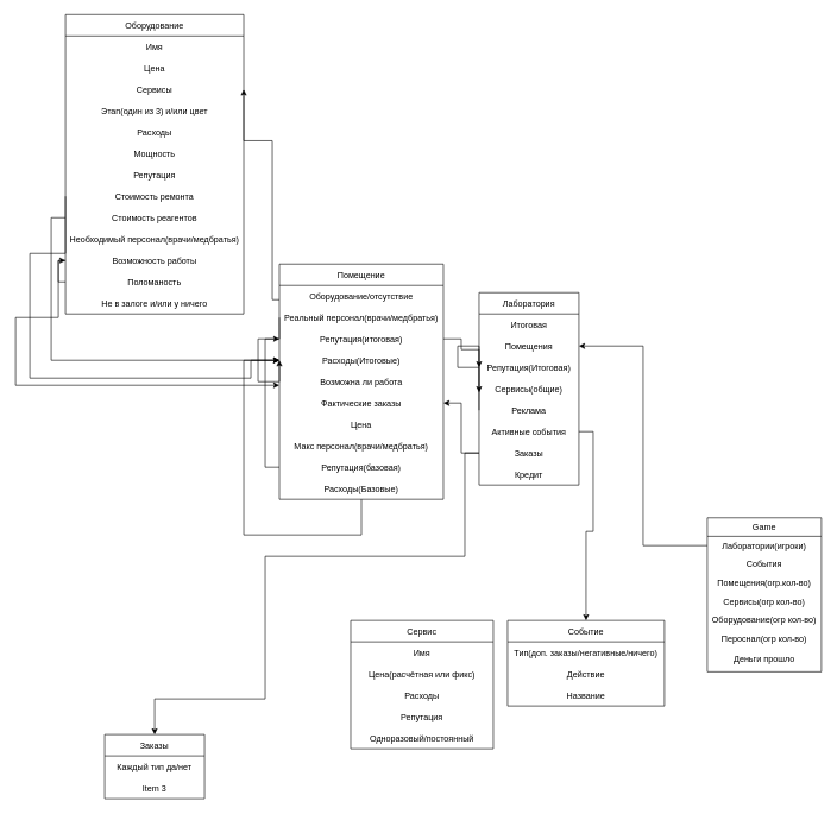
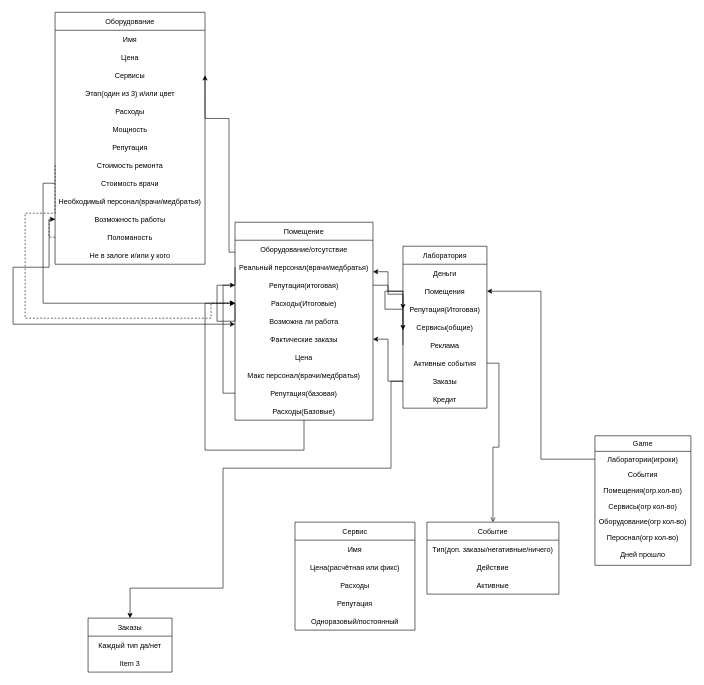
  <mxCell id="0" />
  <mxCell id="1" parent="0" />
  <mxCell id="2" value="Game" style="swimlane;fontStyle=0;align=center;verticalAlign=top;childLayout=stackLayout;horizontal=1;startSize=26;horizontalStack=0;resizeParent=1;resizeLast=0;collapsible=1;marginBottom=0;rounded=0;shadow=0;strokeWidth=1;" parent="1" vertex="1"><mxGeometry x="991" y="726" width="160" height="216" as="geometry"><mxRectangle x="560" y="160" width="160" height="26" as="alternateBounds" /></mxGeometry></mxCell>
  <mxCell id="3" value="Лаборатории(игроки)" style="text;align=center;verticalAlign=top;spacingLeft=4;spacingRight=4;overflow=hidden;rotatable=0;points=[[0,0.5],[1,0.5]];portConstraint=eastwest;" parent="2" vertex="1"><mxGeometry y="26" width="160" height="26" as="geometry" /></mxCell>
  <mxCell id="4" value="События" style="text;align=center;verticalAlign=top;spacingLeft=4;spacingRight=4;overflow=hidden;rotatable=0;points=[[0,0.5],[1,0.5]];portConstraint=eastwest;rounded=0;shadow=0;html=0;" parent="2" vertex="1"><mxGeometry y="52" width="160" height="26" as="geometry" /></mxCell>
  <mxCell id="5" value="Помещения(огр.кол-во)" style="text;align=center;verticalAlign=top;spacingLeft=4;spacingRight=4;overflow=hidden;rotatable=0;points=[[0,0.5],[1,0.5]];portConstraint=eastwest;rounded=0;shadow=0;html=0;" parent="2" vertex="1"><mxGeometry y="78" width="160" height="26" as="geometry" /></mxCell>
  <mxCell id="6" value="Сервисы(огр кол-во)&#10;" style="text;align=center;verticalAlign=top;spacingLeft=4;spacingRight=4;overflow=hidden;rotatable=0;points=[[0,0.5],[1,0.5]];portConstraint=eastwest;rounded=0;shadow=0;html=0;" parent="2" vertex="1"><mxGeometry y="104" width="160" height="26" as="geometry" /></mxCell>
  <mxCell id="7" value="Оборудование(огр кол-во)" style="text;align=center;verticalAlign=top;spacingLeft=4;spacingRight=4;overflow=hidden;rotatable=0;points=[[0,0.5],[1,0.5]];portConstraint=eastwest;rounded=0;shadow=0;html=0;" parent="2" vertex="1"><mxGeometry y="130" width="160" height="26" as="geometry" /></mxCell>
  <mxCell id="8" value="Пероснал(огр кол-во)" style="text;align=center;verticalAlign=top;spacingLeft=4;spacingRight=4;overflow=hidden;rotatable=0;points=[[0,0.5],[1,0.5]];portConstraint=eastwest;rounded=0;shadow=0;html=0;" parent="2" vertex="1"><mxGeometry y="156" width="160" height="26" as="geometry" /></mxCell>
- <mxCell id="9" value="Деньги прошло" style="text;strokeColor=none;fillColor=none;align=center;verticalAlign=middle;spacingLeft=4;spacingRight=4;overflow=hidden;points=[[0,0.5],[1,0.5]];portConstraint=eastwest;rotatable=0;" parent="2" vertex="1"><mxGeometry y="182" width="160" height="30" as="geometry" /></mxCell>
+ <mxCell id="9" value="Дней прошло" style="text;strokeColor=none;fillColor=none;align=center;verticalAlign=middle;spacingLeft=4;spacingRight=4;overflow=hidden;points=[[0,0.5],[1,0.5]];portConstraint=eastwest;rotatable=0;" parent="2" vertex="1"><mxGeometry y="182" width="160" height="30" as="geometry" /></mxCell>
  <mxCell id="10" value="Лаборатория" style="swimlane;fontStyle=0;childLayout=stackLayout;horizontal=1;startSize=30;horizontalStack=0;resizeParent=1;resizeParentMax=0;resizeLast=0;collapsible=1;marginBottom=0;align=center;" parent="1" vertex="1"><mxGeometry x="670.96" y="410" width="140" height="270" as="geometry" /></mxCell>
- <mxCell id="11" value="Итоговая" style="text;strokeColor=none;fillColor=none;align=center;verticalAlign=middle;spacingLeft=4;spacingRight=4;overflow=hidden;points=[[0,0.5],[1,0.5]];portConstraint=eastwest;rotatable=0;" parent="10" vertex="1"><mxGeometry y="30" width="140" height="30" as="geometry" /></mxCell>
+ <mxCell id="11" value="Деньги" style="text;strokeColor=none;fillColor=none;align=center;verticalAlign=middle;spacingLeft=4;spacingRight=4;overflow=hidden;points=[[0,0.5],[1,0.5]];portConstraint=eastwest;rotatable=0;" parent="10" vertex="1"><mxGeometry y="30" width="140" height="30" as="geometry" /></mxCell>
  <mxCell id="12" value="Помещения" style="text;strokeColor=none;fillColor=none;align=center;verticalAlign=middle;spacingLeft=4;spacingRight=4;overflow=hidden;points=[[0,0.5],[1,0.5]];portConstraint=eastwest;rotatable=0;" parent="10" vertex="1"><mxGeometry y="60" width="140" height="30" as="geometry" /></mxCell>
  <mxCell id="13" value="Репутация(Итоговая)" style="text;strokeColor=none;fillColor=none;align=center;verticalAlign=middle;spacingLeft=4;spacingRight=4;overflow=hidden;points=[[0,0.5],[1,0.5]];portConstraint=eastwest;rotatable=0;" parent="10" vertex="1"><mxGeometry y="90" width="140" height="30" as="geometry" /></mxCell>
  <mxCell id="14" style="edgeStyle=orthogonalEdgeStyle;rounded=0;orthogonalLoop=1;jettySize=auto;html=1;exitX=0;exitY=0.5;exitDx=0;exitDy=0;entryX=0;entryY=0.5;entryDx=0;entryDy=0;align=center;" parent="10" source="16" target="13" edge="1"><mxGeometry relative="1" as="geometry"><Array as="points"><mxPoint x="-30" y="105" /><mxPoint x="-30" y="75" /></Array></mxGeometry></mxCell>
  <mxCell id="15" value="Сервисы(общие)" style="text;strokeColor=none;fillColor=none;align=center;verticalAlign=middle;spacingLeft=4;spacingRight=4;overflow=hidden;points=[[0,0.5],[1,0.5]];portConstraint=eastwest;rotatable=0;" parent="10" vertex="1"><mxGeometry y="120" width="140" height="30" as="geometry" /></mxCell>
  <mxCell id="16" value="Реклама" style="text;strokeColor=none;fillColor=none;align=center;verticalAlign=middle;spacingLeft=4;spacingRight=4;overflow=hidden;points=[[0,0.5],[1,0.5]];portConstraint=eastwest;rotatable=0;" parent="10" vertex="1"><mxGeometry y="150" width="140" height="30" as="geometry" /></mxCell>
  <mxCell id="17" value="Активные события" style="text;strokeColor=none;fillColor=none;align=center;verticalAlign=middle;spacingLeft=4;spacingRight=4;overflow=hidden;points=[[0,0.5],[1,0.5]];portConstraint=eastwest;rotatable=0;" parent="10" vertex="1"><mxGeometry y="180" width="140" height="30" as="geometry" /></mxCell>
  <mxCell id="18" value="Заказы" style="text;strokeColor=none;fillColor=none;align=center;verticalAlign=middle;spacingLeft=4;spacingRight=4;overflow=hidden;points=[[0,0.5],[1,0.5]];portConstraint=eastwest;rotatable=0;" parent="10" vertex="1"><mxGeometry y="210" width="140" height="30" as="geometry" /></mxCell>
  <mxCell id="19" value="Кредит" style="text;strokeColor=none;fillColor=none;align=center;verticalAlign=middle;spacingLeft=4;spacingRight=4;overflow=hidden;points=[[0,0.5],[1,0.5]];portConstraint=eastwest;rotatable=0;" parent="10" vertex="1"><mxGeometry y="240" width="140" height="30" as="geometry" /></mxCell>
  <mxCell id="20" style="edgeStyle=orthogonalEdgeStyle;rounded=0;orthogonalLoop=1;jettySize=auto;html=1;exitX=0;exitY=0.5;exitDx=0;exitDy=0;entryX=1;entryY=0.5;entryDx=0;entryDy=0;align=center;" parent="1" source="3" target="12" edge="1"><mxGeometry relative="1" as="geometry" /></mxCell>
  <mxCell id="21" value="Помещение" style="swimlane;fontStyle=0;childLayout=stackLayout;horizontal=1;startSize=30;horizontalStack=0;resizeParent=1;resizeParentMax=0;resizeLast=0;collapsible=1;marginBottom=0;align=center;" parent="1" vertex="1"><mxGeometry x="390.96" y="370" width="230" height="330" as="geometry" /></mxCell>
  <mxCell id="22" value="Оборудование/отсутствие" style="text;strokeColor=none;fillColor=none;align=center;verticalAlign=middle;spacingLeft=4;spacingRight=4;overflow=hidden;points=[[0,0.5],[1,0.5]];portConstraint=eastwest;rotatable=0;" parent="21" vertex="1"><mxGeometry y="30" width="230" height="30" as="geometry" /></mxCell>
  <mxCell id="23" value="Реальный персонал(врачи/медбратья)" style="text;strokeColor=none;fillColor=none;align=center;verticalAlign=middle;spacingLeft=4;spacingRight=4;overflow=hidden;points=[[0,0.5],[1,0.5]];portConstraint=eastwest;rotatable=0;" parent="21" vertex="1"><mxGeometry y="60" width="230" height="30" as="geometry" /></mxCell>
  <mxCell id="24" value="Репутация(итоговая)" style="text;strokeColor=none;fillColor=none;align=center;verticalAlign=middle;spacingLeft=4;spacingRight=4;overflow=hidden;points=[[0,0.5],[1,0.5]];portConstraint=eastwest;rotatable=0;" parent="21" vertex="1"><mxGeometry y="90" width="230" height="30" as="geometry" /></mxCell>
  <mxCell id="25" value="Расходы(Итоговые)" style="text;strokeColor=none;fillColor=none;align=center;verticalAlign=middle;spacingLeft=4;spacingRight=4;overflow=hidden;points=[[0,0.5],[1,0.5]];portConstraint=eastwest;rotatable=0;" parent="21" vertex="1"><mxGeometry y="120" width="230" height="30" as="geometry" /></mxCell>
  <mxCell id="26" value="Возможна ли работа" style="text;strokeColor=none;fillColor=none;align=center;verticalAlign=middle;spacingLeft=4;spacingRight=4;overflow=hidden;points=[[0,0.5],[1,0.5]];portConstraint=eastwest;rotatable=0;" parent="21" vertex="1"><mxGeometry y="150" width="230" height="30" as="geometry" /></mxCell>
  <mxCell id="27" value="Фактические заказы" style="text;strokeColor=none;fillColor=none;align=center;verticalAlign=middle;spacingLeft=4;spacingRight=4;overflow=hidden;points=[[0,0.5],[1,0.5]];portConstraint=eastwest;rotatable=0;" parent="21" vertex="1"><mxGeometry y="180" width="230" height="30" as="geometry" /></mxCell>
  <mxCell id="28" style="edgeStyle=orthogonalEdgeStyle;rounded=0;orthogonalLoop=1;jettySize=auto;html=1;entryX=0;entryY=0.5;entryDx=0;entryDy=0;align=center;" parent="21" source="33" target="24" edge="1"><mxGeometry relative="1" as="geometry" /></mxCell>
- <mxCell id="29" style="edgeStyle=orthogonalEdgeStyle;rounded=0;orthogonalLoop=1;jettySize=auto;html=1;exitX=0;exitY=0.5;exitDx=0;exitDy=0;entryX=0;entryY=0.5;entryDx=0;entryDy=0;align=center;" parent="21" source="23" target="25" edge="1"><mxGeometry relative="1" as="geometry"><mxPoint y="170" as="targetPoint" /><Array as="points"><mxPoint x="-30" y="105" /><mxPoint x="-30" y="165" /></Array></mxGeometry></mxCell>
+ <mxCell id="29" style="edgeStyle=orthogonalEdgeStyle;rounded=0;orthogonalLoop=1;jettySize=auto;html=1;exitX=0;exitY=0.5;exitDx=0;exitDy=0;entryX=0;entryY=0.5;entryDx=0;entryDy=0;align=center;endArrow=none;" parent="21" source="23" target="25" edge="1"><mxGeometry relative="1" as="geometry"><mxPoint y="170" as="targetPoint" /><Array as="points"><mxPoint x="-30" y="105" /><mxPoint x="-30" y="165" /></Array></mxGeometry></mxCell>
  <mxCell id="30" style="edgeStyle=orthogonalEdgeStyle;rounded=0;orthogonalLoop=1;jettySize=auto;html=1;entryX=0;entryY=0.5;entryDx=0;entryDy=0;align=center;" parent="21" source="34" target="25" edge="1"><mxGeometry relative="1" as="geometry"><Array as="points"><mxPoint x="115" y="380" /><mxPoint x="-50" y="380" /><mxPoint x="-50" y="135" /></Array></mxGeometry></mxCell>
  <mxCell id="31" value="Цена" style="text;strokeColor=none;fillColor=none;align=center;verticalAlign=middle;spacingLeft=4;spacingRight=4;overflow=hidden;points=[[0,0.5],[1,0.5]];portConstraint=eastwest;rotatable=0;" parent="21" vertex="1"><mxGeometry y="210" width="230" height="30" as="geometry" /></mxCell>
  <mxCell id="32" value="Макс персонал(врачи/медбратья)" style="text;strokeColor=none;fillColor=none;align=center;verticalAlign=middle;spacingLeft=4;spacingRight=4;overflow=hidden;points=[[0,0.5],[1,0.5]];portConstraint=eastwest;rotatable=0;" parent="21" vertex="1"><mxGeometry y="240" width="230" height="30" as="geometry" /></mxCell>
  <mxCell id="33" value="Репутация(базовая)" style="text;strokeColor=none;fillColor=none;align=center;verticalAlign=middle;spacingLeft=4;spacingRight=4;overflow=hidden;points=[[0,0.5],[1,0.5]];portConstraint=eastwest;rotatable=0;" parent="21" vertex="1"><mxGeometry y="270" width="230" height="30" as="geometry" /></mxCell>
  <mxCell id="34" value="Расходы(Базовые)" style="text;strokeColor=none;fillColor=none;align=center;verticalAlign=middle;spacingLeft=4;spacingRight=4;overflow=hidden;points=[[0,0.5],[1,0.5]];portConstraint=eastwest;rotatable=0;" parent="21" vertex="1"><mxGeometry y="300" width="230" height="30" as="geometry" /></mxCell>
+ <mxCell id="35" style="edgeStyle=orthogonalEdgeStyle;rounded=0;orthogonalLoop=1;jettySize=auto;html=1;exitX=0;exitY=0.5;exitDx=0;exitDy=0;entryX=1;entryY=0.25;entryDx=0;entryDy=0;align=center;" parent="1" source="12" target="21" edge="1"><mxGeometry relative="1" as="geometry" /></mxCell>
  <mxCell id="36" value="Оборудование" style="swimlane;fontStyle=0;childLayout=stackLayout;horizontal=1;startSize=30;horizontalStack=0;resizeParent=1;resizeParentMax=0;resizeLast=0;collapsible=1;marginBottom=0;align=center;" parent="1" vertex="1"><mxGeometry x="90.96" y="20" width="250" height="420" as="geometry" /></mxCell>
  <mxCell id="37" value="Имя" style="text;strokeColor=none;fillColor=none;align=center;verticalAlign=middle;spacingLeft=4;spacingRight=4;overflow=hidden;points=[[0,0.5],[1,0.5]];portConstraint=eastwest;rotatable=0;" parent="36" vertex="1"><mxGeometry y="30" width="250" height="30" as="geometry" /></mxCell>
  <mxCell id="38" value="Цена" style="text;strokeColor=none;fillColor=none;align=center;verticalAlign=middle;spacingLeft=4;spacingRight=4;overflow=hidden;points=[[0,0.5],[1,0.5]];portConstraint=eastwest;rotatable=0;" parent="36" vertex="1"><mxGeometry y="60" width="250" height="30" as="geometry" /></mxCell>
  <mxCell id="39" value="Сервисы" style="text;strokeColor=none;fillColor=none;align=center;verticalAlign=middle;spacingLeft=4;spacingRight=4;overflow=hidden;points=[[0,0.5],[1,0.5]];portConstraint=eastwest;rotatable=0;" parent="36" vertex="1"><mxGeometry y="90" width="250" height="30" as="geometry" /></mxCell>
  <mxCell id="40" value="Этап(один из 3) и/или цвет" style="text;strokeColor=none;fillColor=none;align=center;verticalAlign=middle;spacingLeft=4;spacingRight=4;overflow=hidden;points=[[0,0.5],[1,0.5]];portConstraint=eastwest;rotatable=0;" parent="36" vertex="1"><mxGeometry y="120" width="250" height="30" as="geometry" /></mxCell>
  <mxCell id="41" value="Расходы" style="text;strokeColor=none;fillColor=none;align=center;verticalAlign=middle;spacingLeft=4;spacingRight=4;overflow=hidden;points=[[0,0.5],[1,0.5]];portConstraint=eastwest;rotatable=0;" parent="36" vertex="1"><mxGeometry y="150" width="250" height="30" as="geometry" /></mxCell>
  <mxCell id="42" value="Мощность" style="text;strokeColor=none;fillColor=none;align=center;verticalAlign=middle;spacingLeft=4;spacingRight=4;overflow=hidden;points=[[0,0.5],[1,0.5]];portConstraint=eastwest;rotatable=0;" parent="36" vertex="1"><mxGeometry y="180" width="250" height="30" as="geometry" /></mxCell>
  <mxCell id="43" value="Репутация" style="text;strokeColor=none;fillColor=none;align=center;verticalAlign=middle;spacingLeft=4;spacingRight=4;overflow=hidden;points=[[0,0.5],[1,0.5]];portConstraint=eastwest;rotatable=0;" parent="36" vertex="1"><mxGeometry y="210" width="250" height="30" as="geometry" /></mxCell>
  <mxCell id="44" value="Стоимость ремонта" style="text;strokeColor=none;fillColor=none;align=center;verticalAlign=middle;spacingLeft=4;spacingRight=4;overflow=hidden;points=[[0,0.5],[1,0.5]];portConstraint=eastwest;rotatable=0;" parent="36" vertex="1"><mxGeometry y="240" width="250" height="30" as="geometry" /></mxCell>
- <mxCell id="45" value="Стоимость реагентов" style="text;strokeColor=none;fillColor=none;align=center;verticalAlign=middle;spacingLeft=4;spacingRight=4;overflow=hidden;points=[[0,0.5],[1,0.5]];portConstraint=eastwest;rotatable=0;" parent="36" vertex="1"><mxGeometry y="270" width="250" height="30" as="geometry" /></mxCell>
+ <mxCell id="45" value="Стоимость врачи" style="text;strokeColor=none;fillColor=none;align=center;verticalAlign=middle;spacingLeft=4;spacingRight=4;overflow=hidden;points=[[0,0.5],[1,0.5]];portConstraint=eastwest;rotatable=0;" parent="36" vertex="1"><mxGeometry y="270" width="250" height="30" as="geometry" /></mxCell>
  <mxCell id="46" value="Необходимый персонал(врачи/медбратья)" style="text;strokeColor=none;fillColor=none;align=center;verticalAlign=middle;spacingLeft=4;spacingRight=4;overflow=hidden;points=[[0,0.5],[1,0.5]];portConstraint=eastwest;rotatable=0;" parent="36" vertex="1"><mxGeometry y="300" width="250" height="30" as="geometry" /></mxCell>
  <mxCell id="47" value="Возможность работы" style="text;strokeColor=none;fillColor=none;align=center;verticalAlign=middle;spacingLeft=4;spacingRight=4;overflow=hidden;points=[[0,0.5],[1,0.5]];portConstraint=eastwest;rotatable=0;" parent="36" vertex="1"><mxGeometry y="330" width="250" height="30" as="geometry" /></mxCell>
- <mxCell id="48" style="edgeStyle=orthogonalEdgeStyle;rounded=0;orthogonalLoop=1;jettySize=auto;html=1;exitX=0;exitY=0.5;exitDx=0;exitDy=0;entryX=0;entryY=0.5;entryDx=0;entryDy=0;align=center;" parent="36" source="49" target="47" edge="1"><mxGeometry relative="1" as="geometry"><Array as="points"><mxPoint x="-10" y="375" /><mxPoint x="-10" y="345" /></Array></mxGeometry></mxCell>
+ <mxCell id="48" style="edgeStyle=orthogonalEdgeStyle;rounded=0;orthogonalLoop=1;jettySize=auto;html=1;exitX=0;exitY=0.5;exitDx=0;exitDy=0;entryX=0;entryY=0.5;entryDx=0;entryDy=0;align=center;dashed=1;" parent="36" source="49" target="47" edge="1"><mxGeometry relative="1" as="geometry"><Array as="points"><mxPoint x="-10" y="375" /><mxPoint x="-10" y="345" /></Array></mxGeometry></mxCell>
  <mxCell id="49" value="Поломаность" style="text;strokeColor=none;fillColor=none;align=center;verticalAlign=middle;spacingLeft=4;spacingRight=4;overflow=hidden;points=[[0,0.5],[1,0.5]];portConstraint=eastwest;rotatable=0;" parent="36" vertex="1"><mxGeometry y="360" width="250" height="30" as="geometry" /></mxCell>
- <mxCell id="50" value="Не в залоге и/или у ничего" style="text;strokeColor=none;fillColor=none;align=center;verticalAlign=middle;spacingLeft=4;spacingRight=4;overflow=hidden;points=[[0,0.5],[1,0.5]];portConstraint=eastwest;rotatable=0;" parent="36" vertex="1"><mxGeometry y="390" width="250" height="30" as="geometry" /></mxCell>
+ <mxCell id="50" value="Не в залоге и/или у кого" style="text;strokeColor=none;fillColor=none;align=center;verticalAlign=middle;spacingLeft=4;spacingRight=4;overflow=hidden;points=[[0,0.5],[1,0.5]];portConstraint=eastwest;rotatable=0;" parent="36" vertex="1"><mxGeometry y="390" width="250" height="30" as="geometry" /></mxCell>
  <mxCell id="51" style="edgeStyle=orthogonalEdgeStyle;rounded=0;orthogonalLoop=1;jettySize=auto;html=1;entryX=1;entryY=0.25;entryDx=0;entryDy=0;align=center;" parent="1" target="36" edge="1"><mxGeometry relative="1" as="geometry"><mxPoint x="390.96" y="420" as="sourcePoint" /><mxPoint x="310.96" y="370" as="targetPoint" /><Array as="points"><mxPoint x="380.96" y="420" /><mxPoint x="380.96" y="197" /></Array></mxGeometry></mxCell>
  <mxCell id="52" style="edgeStyle=orthogonalEdgeStyle;rounded=0;orthogonalLoop=1;jettySize=auto;html=1;exitX=0;exitY=0.5;exitDx=0;exitDy=0;entryX=0;entryY=0.5;entryDx=0;entryDy=0;align=center;" parent="1" source="45" target="25" edge="1"><mxGeometry relative="1" as="geometry" /></mxCell>
- <mxCell id="53" style="edgeStyle=orthogonalEdgeStyle;rounded=0;orthogonalLoop=1;jettySize=auto;html=1;exitX=0;exitY=0.5;exitDx=0;exitDy=0;entryX=0;entryY=0.5;entryDx=0;entryDy=0;align=center;" parent="1" source="44" target="25" edge="1"><mxGeometry relative="1" as="geometry"><Array as="points"><mxPoint x="40.96" y="355" /><mxPoint x="40.96" y="530" /><mxPoint x="350.96" y="530" /><mxPoint x="350.96" y="505" /></Array></mxGeometry></mxCell>
+ <mxCell id="53" style="edgeStyle=orthogonalEdgeStyle;rounded=0;orthogonalLoop=1;jettySize=auto;html=1;exitX=0;exitY=0.5;exitDx=0;exitDy=0;entryX=0;entryY=0.5;entryDx=0;entryDy=0;align=center;dashed=1;" parent="1" source="44" target="25" edge="1"><mxGeometry relative="1" as="geometry"><Array as="points"><mxPoint x="40.96" y="355" /><mxPoint x="40.96" y="530" /><mxPoint x="350.96" y="530" /><mxPoint x="350.96" y="505" /></Array></mxGeometry></mxCell>
  <mxCell id="54" style="edgeStyle=orthogonalEdgeStyle;rounded=0;orthogonalLoop=1;jettySize=auto;html=1;exitX=0;exitY=0.5;exitDx=0;exitDy=0;entryX=1;entryY=0.5;entryDx=0;entryDy=0;align=center;" parent="1" source="18" target="27" edge="1"><mxGeometry relative="1" as="geometry" /></mxCell>
  <mxCell id="55" style="edgeStyle=orthogonalEdgeStyle;rounded=0;orthogonalLoop=1;jettySize=auto;html=1;exitX=0;exitY=0.5;exitDx=0;exitDy=0;align=center;" parent="1" source="47" edge="1"><mxGeometry relative="1" as="geometry"><mxPoint x="260.96" y="625" as="sourcePoint" /><mxPoint x="390.96" y="540" as="targetPoint" /><Array as="points"><mxPoint x="80.96" y="365" /><mxPoint x="80.96" y="445" /><mxPoint x="20.96" y="445" /><mxPoint x="20.96" y="540" /></Array></mxGeometry></mxCell>
  <mxCell id="56" style="edgeStyle=orthogonalEdgeStyle;rounded=0;orthogonalLoop=1;jettySize=auto;html=1;entryX=0;entryY=-0.333;entryDx=0;entryDy=0;entryPerimeter=0;align=center;" parent="1" source="24" target="16" edge="1"><mxGeometry relative="1" as="geometry"><Array as="points"><mxPoint x="645.96" y="475" /><mxPoint x="645.96" y="490" /></Array></mxGeometry></mxCell>
  <mxCell id="57" value="Сервис" style="swimlane;fontStyle=0;childLayout=stackLayout;horizontal=1;startSize=30;horizontalStack=0;resizeParent=1;resizeParentMax=0;resizeLast=0;collapsible=1;marginBottom=0;align=center;" parent="1" vertex="1"><mxGeometry x="490.96" y="870" width="200" height="180" as="geometry" /></mxCell>
  <mxCell id="58" value="Имя" style="text;strokeColor=none;fillColor=none;align=center;verticalAlign=middle;spacingLeft=4;spacingRight=4;overflow=hidden;points=[[0,0.5],[1,0.5]];portConstraint=eastwest;rotatable=0;" parent="57" vertex="1"><mxGeometry y="30" width="200" height="30" as="geometry" /></mxCell>
  <mxCell id="59" value="Цена(расчётная или фикс)" style="text;strokeColor=none;fillColor=none;align=center;verticalAlign=middle;spacingLeft=4;spacingRight=4;overflow=hidden;points=[[0,0.5],[1,0.5]];portConstraint=eastwest;rotatable=0;" parent="57" vertex="1"><mxGeometry y="60" width="200" height="30" as="geometry" /></mxCell>
  <mxCell id="60" value="Расходы" style="text;strokeColor=none;fillColor=none;align=center;verticalAlign=middle;spacingLeft=4;spacingRight=4;overflow=hidden;points=[[0,0.5],[1,0.5]];portConstraint=eastwest;rotatable=0;" parent="57" vertex="1"><mxGeometry y="90" width="200" height="30" as="geometry" /></mxCell>
  <mxCell id="61" value="Репутация" style="text;strokeColor=none;fillColor=none;align=center;verticalAlign=middle;spacingLeft=4;spacingRight=4;overflow=hidden;points=[[0,0.5],[1,0.5]];portConstraint=eastwest;rotatable=0;" parent="57" vertex="1"><mxGeometry y="120" width="200" height="30" as="geometry" /></mxCell>
  <mxCell id="62" value="Одноразовый/постоянный" style="text;strokeColor=none;fillColor=none;align=center;verticalAlign=middle;spacingLeft=4;spacingRight=4;overflow=hidden;points=[[0,0.5],[1,0.5]];portConstraint=eastwest;rotatable=0;" parent="57" vertex="1"><mxGeometry y="150" width="200" height="30" as="geometry" /></mxCell>
  <mxCell id="63" value="Событие" style="swimlane;fontStyle=0;childLayout=stackLayout;horizontal=1;startSize=30;horizontalStack=0;resizeParent=1;resizeParentMax=0;resizeLast=0;collapsible=1;marginBottom=0;align=center;" parent="1" vertex="1"><mxGeometry x="710.96" y="870" width="220" height="120" as="geometry" /></mxCell>
  <mxCell id="64" value="Тип(доп. заказы/негативные/ничего)" style="text;strokeColor=none;fillColor=none;align=center;verticalAlign=middle;spacingLeft=4;spacingRight=4;overflow=hidden;points=[[0,0.5],[1,0.5]];portConstraint=eastwest;rotatable=0;" parent="63" vertex="1"><mxGeometry y="30" width="220" height="30" as="geometry" /></mxCell>
  <mxCell id="65" value="Действие" style="text;strokeColor=none;fillColor=none;align=center;verticalAlign=middle;spacingLeft=4;spacingRight=4;overflow=hidden;points=[[0,0.5],[1,0.5]];portConstraint=eastwest;rotatable=0;" parent="63" vertex="1"><mxGeometry y="60" width="220" height="30" as="geometry" /></mxCell>
- <mxCell id="66" value="Название" style="text;strokeColor=none;fillColor=none;align=center;verticalAlign=middle;spacingLeft=4;spacingRight=4;overflow=hidden;points=[[0,0.5],[1,0.5]];portConstraint=eastwest;rotatable=0;" parent="63" vertex="1"><mxGeometry y="90" width="220" height="30" as="geometry" /></mxCell>
- <mxCell id="67" style="edgeStyle=orthogonalEdgeStyle;rounded=0;orthogonalLoop=1;jettySize=auto;html=1;exitX=1;exitY=0.5;exitDx=0;exitDy=0;entryX=0.5;entryY=0;entryDx=0;entryDy=0;align=center;" parent="1" source="17" target="63" edge="1"><mxGeometry relative="1" as="geometry"><mxPoint x="860.96" y="574.696" as="targetPoint" /></mxGeometry></mxCell>
+ <mxCell id="66" value="Активные" style="text;strokeColor=none;fillColor=none;align=center;verticalAlign=middle;spacingLeft=4;spacingRight=4;overflow=hidden;points=[[0,0.5],[1,0.5]];portConstraint=eastwest;rotatable=0;" parent="63" vertex="1"><mxGeometry y="90" width="220" height="30" as="geometry" /></mxCell>
+ <mxCell id="67" style="edgeStyle=orthogonalEdgeStyle;rounded=0;orthogonalLoop=1;jettySize=auto;html=1;exitX=1;exitY=0.5;exitDx=0;exitDy=0;entryX=0.5;entryY=0;entryDx=0;entryDy=0;align=center;endArrow=open;" parent="1" source="17" target="63" edge="1"><mxGeometry relative="1" as="geometry"><mxPoint x="860.96" y="574.696" as="targetPoint" /></mxGeometry></mxCell>
  <mxCell id="68" style="edgeStyle=orthogonalEdgeStyle;rounded=0;orthogonalLoop=1;jettySize=auto;html=1;entryX=0.5;entryY=0;entryDx=0;entryDy=0;align=center;" parent="1" source="18" target="69" edge="1"><mxGeometry relative="1" as="geometry"><mxPoint x="201" y="1000" as="targetPoint" /><Array as="points"><mxPoint x="651" y="635" /><mxPoint x="651" y="780" /><mxPoint x="371" y="780" /><mxPoint x="371" y="980" /><mxPoint x="216" y="980" /></Array></mxGeometry></mxCell>
  <mxCell id="69" value="Заказы" style="swimlane;fontStyle=0;childLayout=stackLayout;horizontal=1;startSize=30;horizontalStack=0;resizeParent=1;resizeParentMax=0;resizeLast=0;collapsible=1;marginBottom=0;align=center;" parent="1" vertex="1"><mxGeometry x="146" y="1030" width="140" height="90" as="geometry" /></mxCell>
  <mxCell id="70" value="Каждый тип да/нет" style="text;strokeColor=none;fillColor=none;align=center;verticalAlign=middle;spacingLeft=4;spacingRight=4;overflow=hidden;points=[[0,0.5],[1,0.5]];portConstraint=eastwest;rotatable=0;" parent="69" vertex="1"><mxGeometry y="30" width="140" height="30" as="geometry" /></mxCell>
  <mxCell id="71" value="Item 3" style="text;strokeColor=none;fillColor=none;align=center;verticalAlign=middle;spacingLeft=4;spacingRight=4;overflow=hidden;points=[[0,0.5],[1,0.5]];portConstraint=eastwest;rotatable=0;" parent="69" vertex="1"><mxGeometry y="60" width="140" height="30" as="geometry" /></mxCell>
